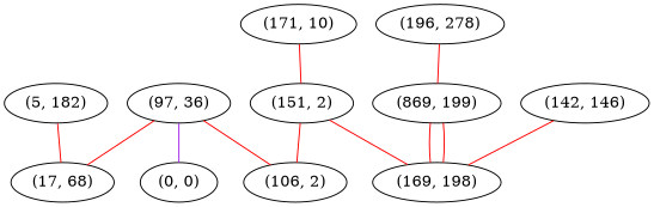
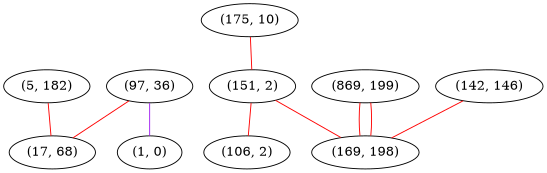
  graph {
    fontname="DejaVu Serif"
    node [fontname="DejaVu Serif"]
    edge [color=red fontname="DejaVu Serif" weight=1]
    n1 [label="(97, 36)"]
-   "(0, 0)"
+   "(0, 0)" [label="(1, 0)"]
    "(17, 68)"
    "(106, 2)"
    "(142, 146)"
    "(169, 198)"
-   "(175, 10)" [label="(171, 10)"]
+   "(175, 10)"
    "(151, 2)"
    "(5, 182)"
    n10 [label="(869, 199)"]
-   "(196, 278)"
    n1 -- "(0, 0)" [color=purple weight=4]
    n1 -- "(17, 68)"
-   n1 -- "(106, 2)"
    "(142, 146)" -- "(169, 198)"
    "(175, 10)" -- "(151, 2)"
    "(151, 2)" -- "(106, 2)"
    "(151, 2)" -- "(169, 198)"
    "(5, 182)" -- "(17, 68)"
    n10 -- "(169, 198)"
    n10 -- "(169, 198)"
-   "(196, 278)" -- n10
  }
